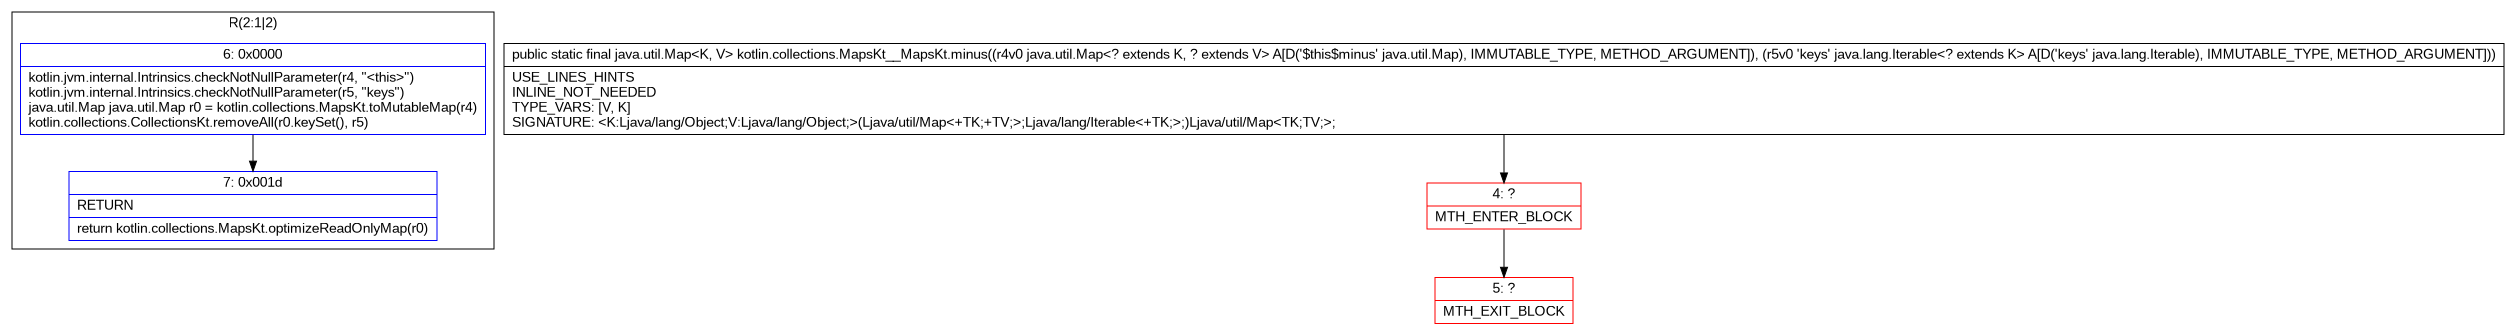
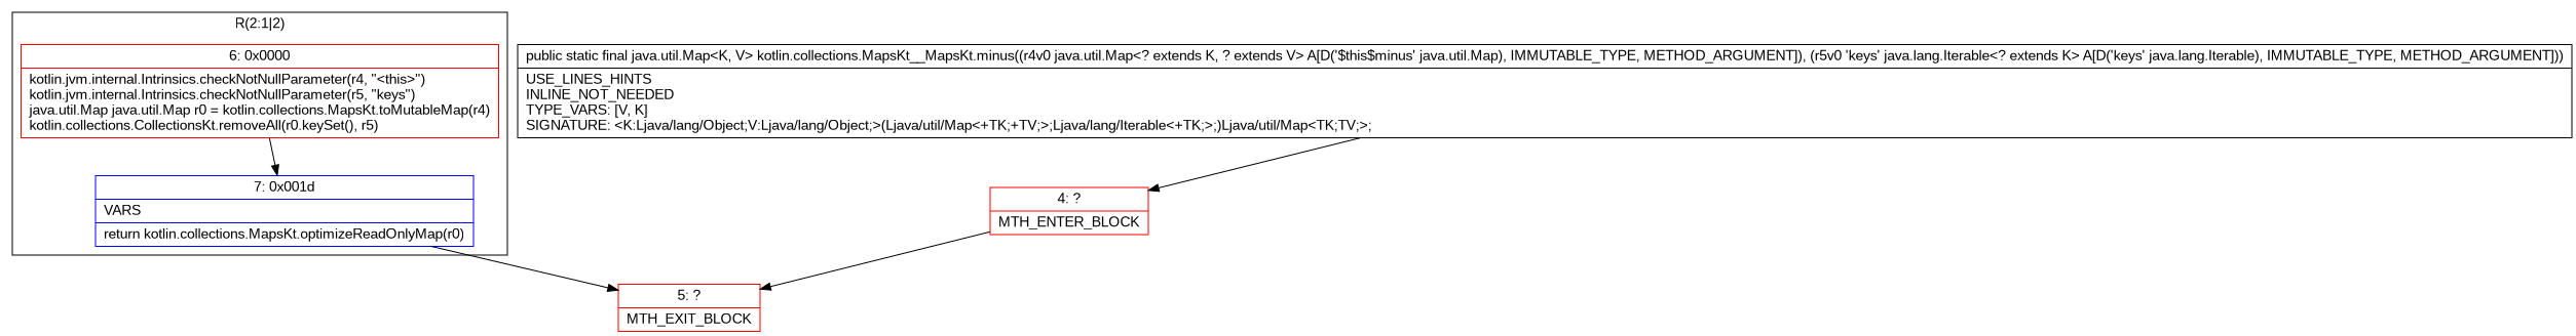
  digraph {
    fontname="Liberation Sans"
    node [color=blue fontname="Liberation Sans" shape=record]
    edge [fontname="Liberation Sans"]
-   n1 [label="{6\:\ 0x0000|kotlin.jvm.internal.Intrinsics.checkNotNullParameter(r4, \"\<this\>\")\lkotlin.jvm.internal.Intrinsics.checkNotNullParameter(r5, \"keys\")\ljava.util.Map java.util.Map r0 = kotlin.collections.MapsKt.toMutableMap(r4)\lkotlin.collections.CollectionsKt.removeAll(r0.keySet(), r5)\l}"]
-   n2 [label="{7\:\ 0x001d|RETURN\l|return kotlin.collections.MapsKt.optimizeReadOnlyMap(r0)\l}"]
+   n1 [color=red label="{6\:\ 0x0000|kotlin.jvm.internal.Intrinsics.checkNotNullParameter(r4, \"\<this\>\")\lkotlin.jvm.internal.Intrinsics.checkNotNullParameter(r5, \"keys\")\ljava.util.Map java.util.Map r0 = kotlin.collections.MapsKt.toMutableMap(r4)\lkotlin.collections.CollectionsKt.removeAll(r0.keySet(), r5)\l}"]
+   n2 [label="{7\:\ 0x001d|VARS\l|return kotlin.collections.MapsKt.optimizeReadOnlyMap(r0)\l}"]
    n3 [color=red label="{5\:\ ?|MTH_EXIT_BLOCK\l}"]
    n4 [color=red label="{4\:\ ?|MTH_ENTER_BLOCK\l}"]
    n5 [label="{public static final java.util.Map\<K, V\> kotlin.collections.MapsKt__MapsKt.minus((r4v0 java.util.Map\<? extends K, ? extends V\> A[D('$this$minus' java.util.Map), IMMUTABLE_TYPE, METHOD_ARGUMENT]), (r5v0 'keys' java.lang.Iterable\<? extends K\> A[D('keys' java.lang.Iterable), IMMUTABLE_TYPE, METHOD_ARGUMENT]))  | USE_LINES_HINTS\lINLINE_NOT_NEEDED\lTYPE_VARS: [V, K]\lSIGNATURE: \<K:Ljava\/lang\/Object;V:Ljava\/lang\/Object;\>(Ljava\/util\/Map\<+TK;+TV;\>;Ljava\/lang\/Iterable\<+TK;\>;)Ljava\/util\/Map\<TK;TV;\>;\l}" color=""]
    subgraph cluster_1 {
      label="R(2:1|2)"
      n1
      n2
    }
    n1 -> n2
+   n2 -> n3
    n4 -> n3
    n5 -> n4
  }
